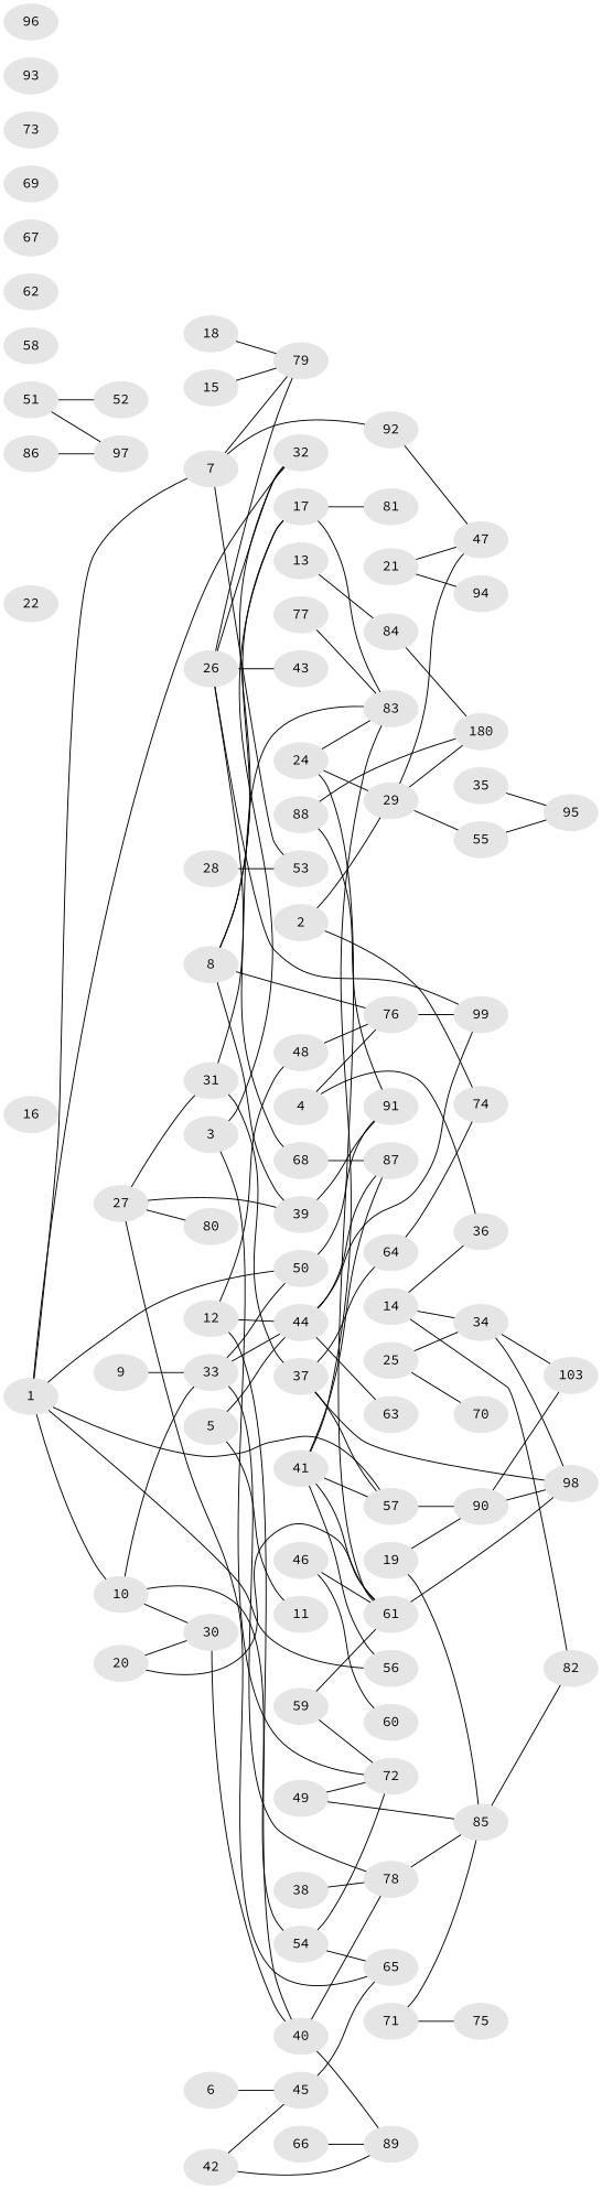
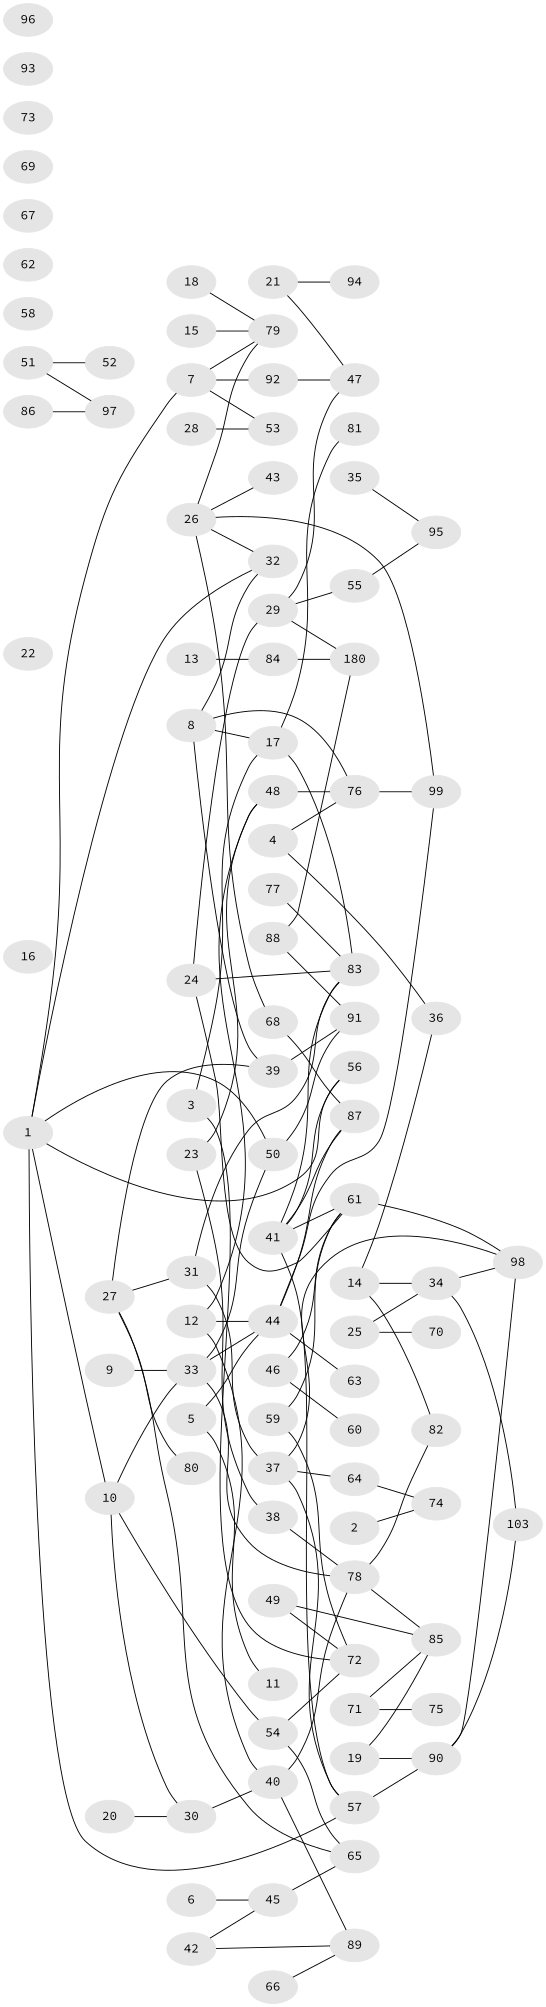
  graph {
    fontname="Source Code Pro"
    rankdir=LR
    node [color=gray90 fontname="Source Code Pro" style=filled]
    edge [fontname="Source Code Pro"]
    1
    7
    10
    32
    50
    56
    57
    53
    79
    92
    33
    30
    54
    91
    90
    2
    29
    74
    47
    55
    n21 [label=180]
    3
    17
    72
    81
    83
    4
    36
    76
    99
    5
    11
    44
    87
    63
    6
    45
    65
    8
    39
    9
    78
    40
    12
    48
    89
    13
    84
    14
    34
    82
    98
    n53 [label=103]
    15
    16
    18
    19
    85
    20
    61
    21
    94
    22
+   23
    38
    24
    25
    70
    26
    43
    68
    27
    31
    80
    37
    28
    95
    64
    35
    41
    42
    46
    60
    49
    51
    52
    97
    58
    59
    62
    66
    67
    69
    71
    75
    73
    77
    86
    88
    93
    96
    1 -- 7
    1 -- 10
    1 -- 32
    1 -- 50
    1 -- 56
    1 -- 57
    7 -- 53
    7 -- 79
    7 -- 92
    10 -- 33
    10 -- 30
    10 -- 54
    50 -- 91
    57 -- 90
    92 -- 47
    33 -- 50
    33 -- 44
    33 -- 78
    30 -- 40
    54 -- 72
    54 -- 65
    90 -- 98
    90 -- n53
-   2 -- 29
    2 -- 74
    29 -- 47
    29 -- 55
    29 -- n21
    55 -- 95
    3 -- 17
    3 -- 72
    17 -- 81
    17 -- 83
    4 -- 36
    4 -- 76
    76 -- 99
    5 -- 11
    5 -- 44
    44 -- 99
    44 -- 87
    44 -- 63
    6 -- 45
    45 -- 65
    8 -- 32
    8 -- 17
    8 -- 76
    8 -- 39
    39 -- 91
    9 -- 33
-   85 -- 82
+   78 -- 82
    78 -- 85
    40 -- 78
    40 -- 89
    12 -- 44
    12 -- 40
    12 -- 48
    48 -- 76
    13 -- 84
    84 -- n21
    14 -- 36
    14 -- 34
    14 -- 82
    34 -- 98
    34 -- n53
    15 -- 79
    18 -- 79
    19 -- 90
    19 -- 85
    20 -- 30
-   20 -- 61
    61 -- 98
    21 -- 47
    21 -- 94
+   23 -- 48
+   23 -- 38
    38 -- 78
    24 -- 29
    24 -- 83
    24 -- 61
    25 -- 34
    25 -- 70
    26 -- 32
    26 -- 79
    26 -- 99
    26 -- 43
    26 -- 68
    68 -- 87
    27 -- 65
    27 -- 39
    27 -- 31
    27 -- 80
    31 -- 83
    31 -- 37
    37 -- 57
    37 -- 98
    37 -- 64
    28 -- 53
    64 -- 74
    35 -- 95
    41 -- 56
    41 -- 57
    41 -- 83
    41 -- 87
    41 -- 61
    42 -- 45
    42 -- 89
    46 -- 61
    46 -- 60
    49 -- 72
    49 -- 85
    51 -- 52
    51 -- 97
    59 -- 72
    59 -- 61
    66 -- 89
    71 -- 85
    71 -- 75
    77 -- 83
    86 -- 97
    88 -- 91
    88 -- n21
  }
